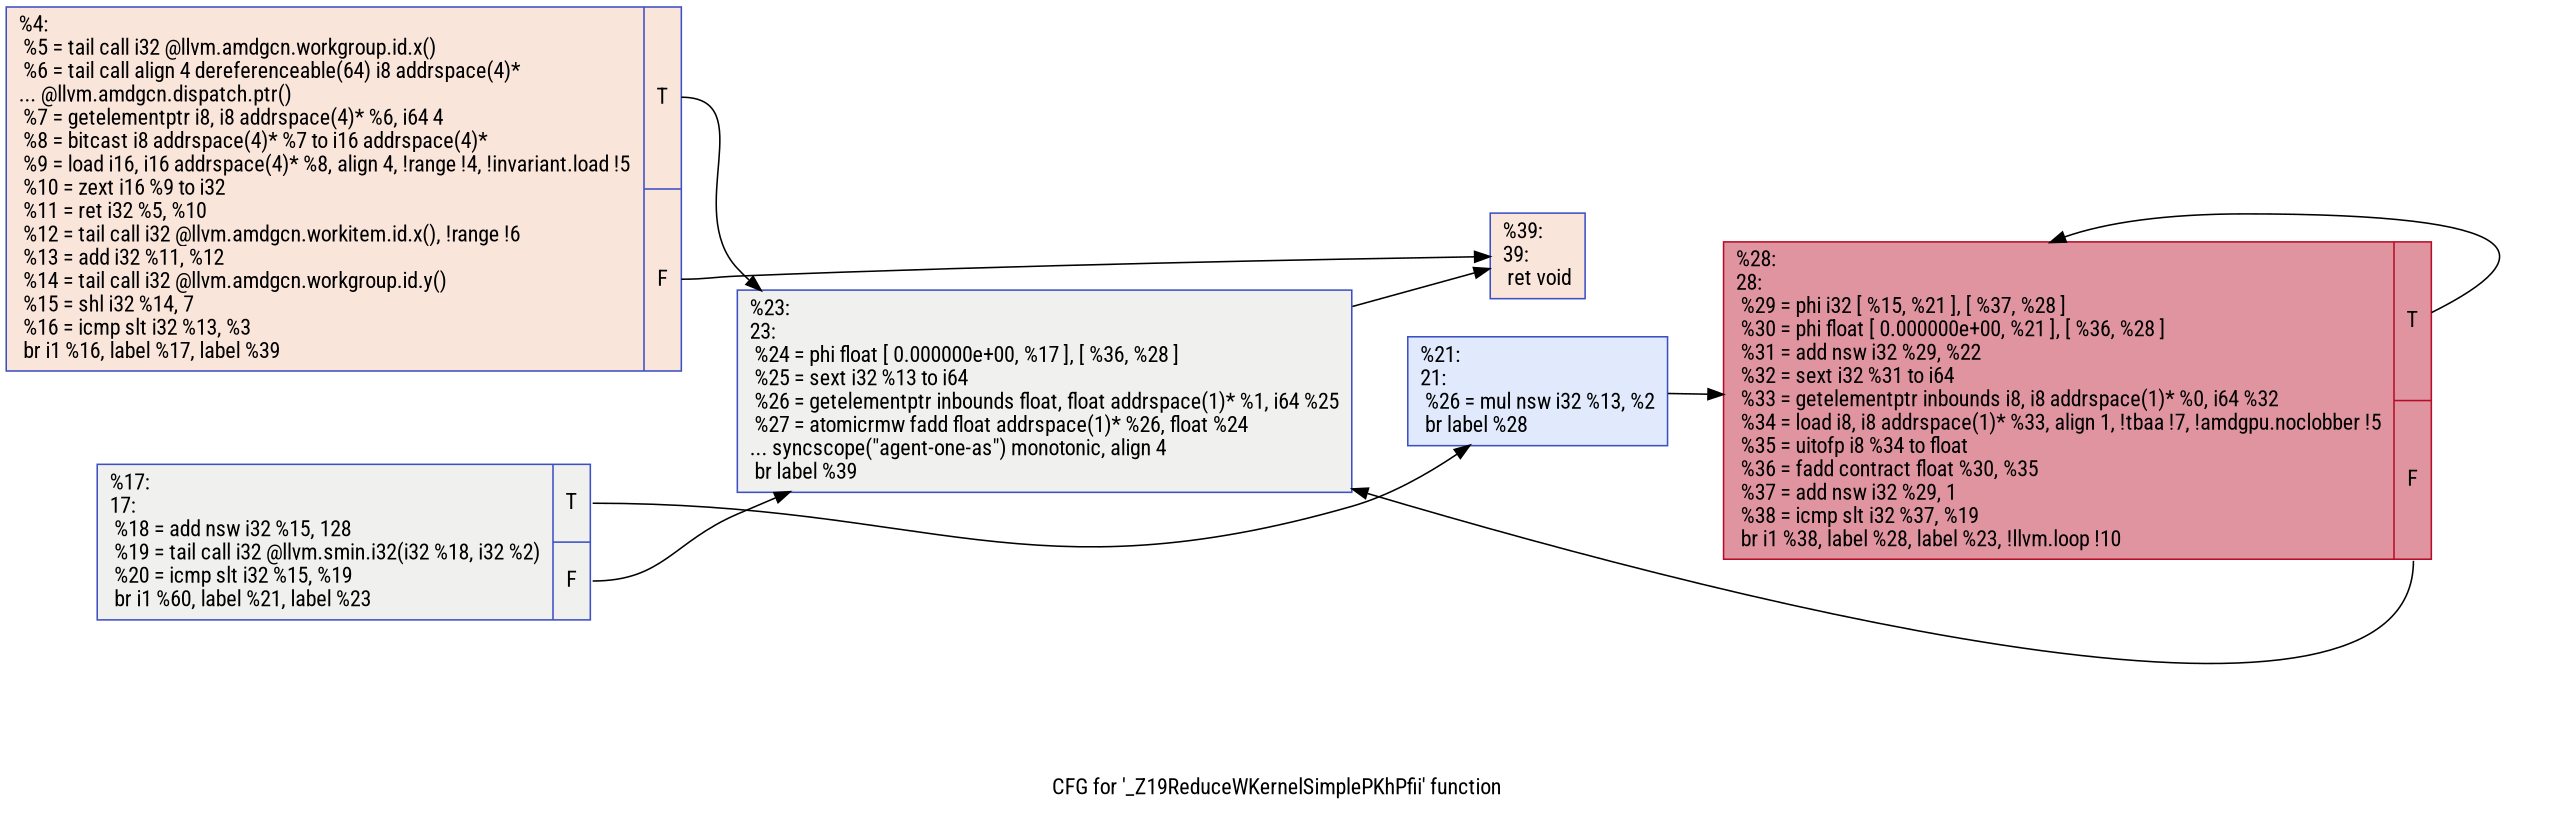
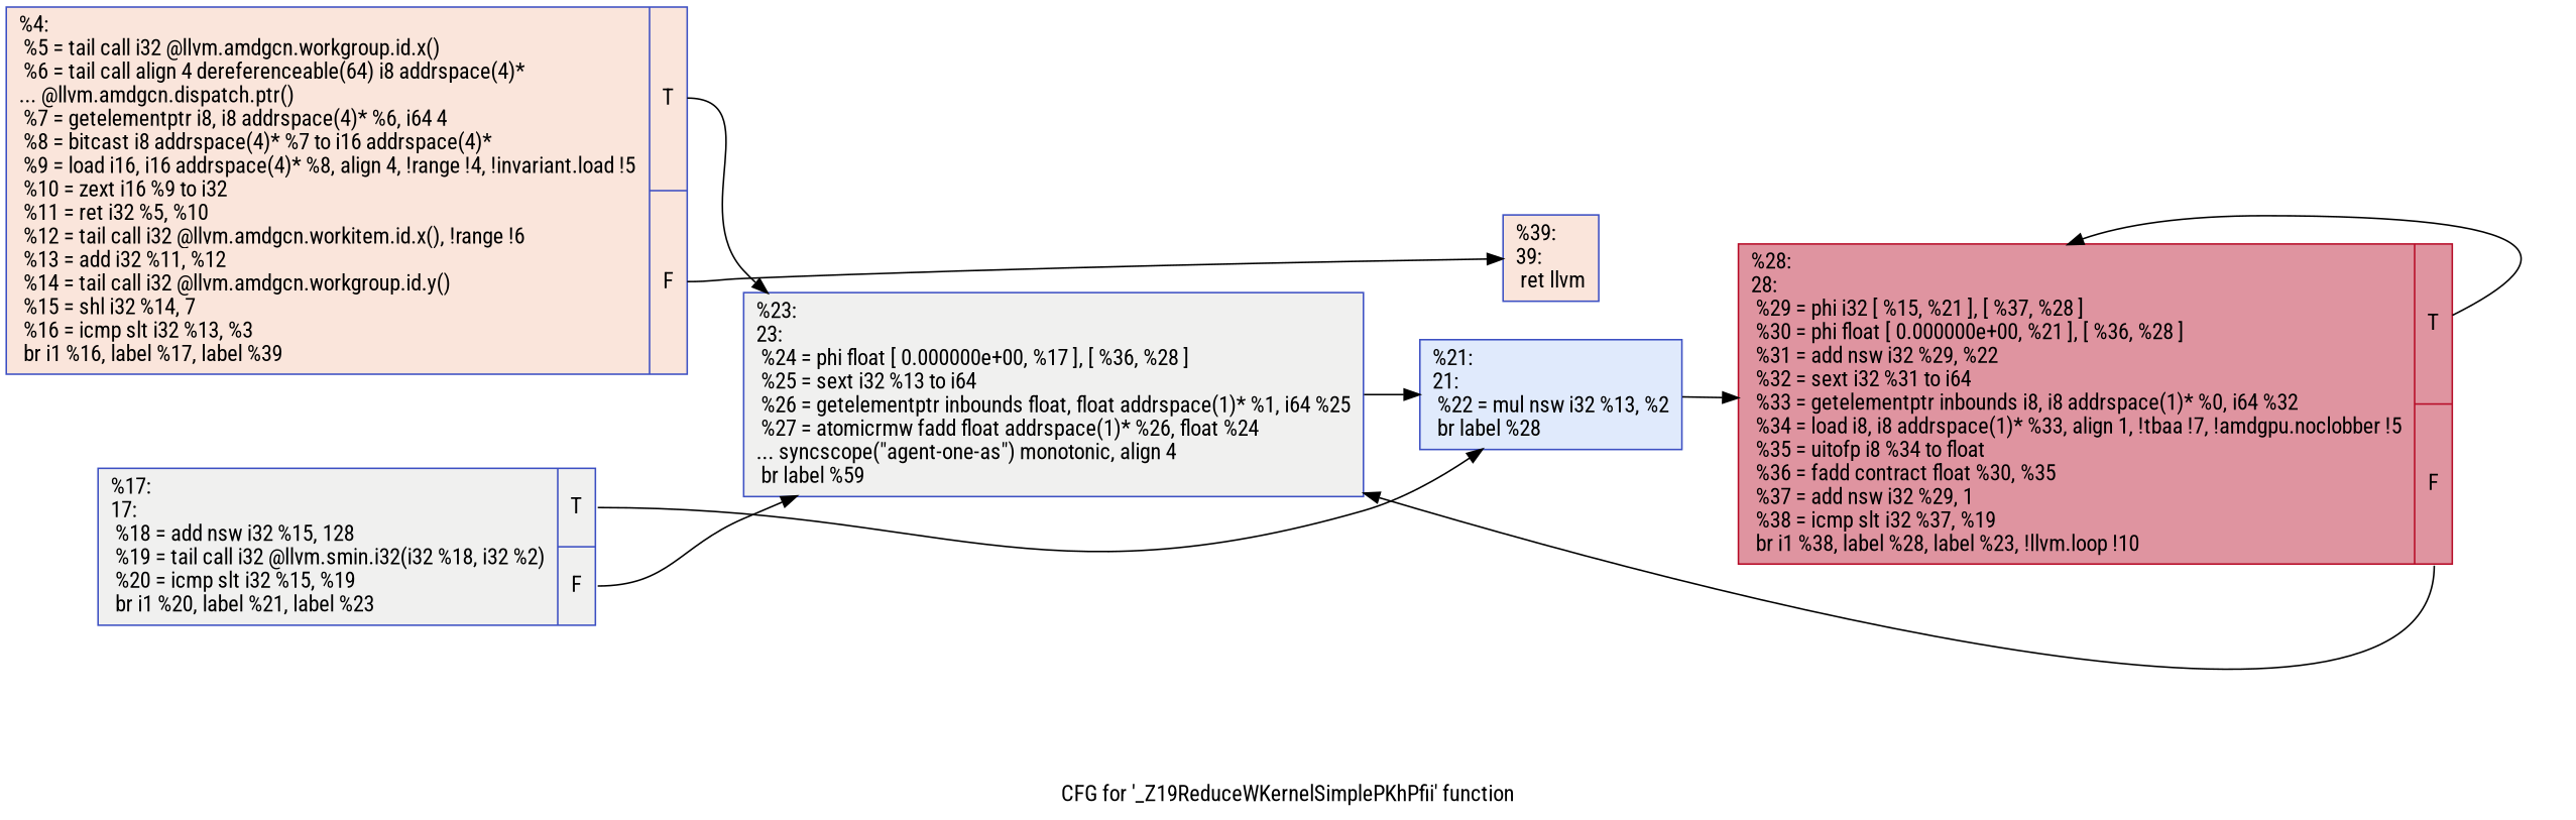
  digraph {
    fontname="Roboto Condensed"
    label="CFG for '_Z19ReduceWKernelSimplePKhPfii' function"
    rankdir=LR
    node [color="#3d50c3ff" fillcolor="#f4c5ad70" fontname="Roboto Condensed" shape=record style=filled]
    edge [fontname="Roboto Condensed" tailport=s0]
    n1 [label="{%4:\l  %5 = tail call i32 @llvm.amdgcn.workgroup.id.x()\l  %6 = tail call align 4 dereferenceable(64) i8 addrspace(4)*\l... @llvm.amdgcn.dispatch.ptr()\l  %7 = getelementptr i8, i8 addrspace(4)* %6, i64 4\l  %8 = bitcast i8 addrspace(4)* %7 to i16 addrspace(4)*\l  %9 = load i16, i16 addrspace(4)* %8, align 4, !range !4, !invariant.load !5\l  %10 = zext i16 %9 to i32\l  %11 = ret i32 %5, %10\l  %12 = tail call i32 @llvm.amdgcn.workitem.id.x(), !range !6\l  %13 = add i32 %11, %12\l  %14 = tail call i32 @llvm.amdgcn.workgroup.id.y()\l  %15 = shl i32 %14, 7\l  %16 = icmp slt i32 %13, %3\l  br i1 %16, label %17, label %39\l|{<s0>T|<s1>F}}"]
-   n2 [label="{%39:\l39:                                               \l  ret void\l}"]
-   n3 [fillcolor="#dedcdb70" label="{%23:\l23:                                               \l  %24 = phi float [ 0.000000e+00, %17 ], [ %36, %28 ]\l  %25 = sext i32 %13 to i64\l  %26 = getelementptr inbounds float, float addrspace(1)* %1, i64 %25\l  %27 = atomicrmw fadd float addrspace(1)* %26, float %24\l... syncscope(\"agent-one-as\") monotonic, align 4\l  br label %39\l}"]
-   n4 [fillcolor="#dedcdb70" label="{%17:\l17:                                               \l  %18 = add nsw i32 %15, 128\l  %19 = tail call i32 @llvm.smin.i32(i32 %18, i32 %2)\l  %20 = icmp slt i32 %15, %19\l  br i1 %60, label %21, label %23\l|{<s0>T|<s1>F}}"]
-   n5 [fillcolor="#b9d0f970" label="{%21:\l21:                                               \l  %26 = mul nsw i32 %13, %2\l  br label %28\l}"]
+   n2 [label="{%39:\l39:                                               \l  ret llvm\l}"]
+   n3 [fillcolor="#dedcdb70" label="{%23:\l23:                                               \l  %24 = phi float [ 0.000000e+00, %17 ], [ %36, %28 ]\l  %25 = sext i32 %13 to i64\l  %26 = getelementptr inbounds float, float addrspace(1)* %1, i64 %25\l  %27 = atomicrmw fadd float addrspace(1)* %26, float %24\l... syncscope(\"agent-one-as\") monotonic, align 4\l  br label %59\l}"]
+   n4 [fillcolor="#dedcdb70" label="{%17:\l17:                                               \l  %18 = add nsw i32 %15, 128\l  %19 = tail call i32 @llvm.smin.i32(i32 %18, i32 %2)\l  %20 = icmp slt i32 %15, %19\l  br i1 %20, label %21, label %23\l|{<s0>T|<s1>F}}"]
+   n5 [fillcolor="#b9d0f970" label="{%21:\l21:                                               \l  %22 = mul nsw i32 %13, %2\l  br label %28\l}"]
    n6 [color="#b70d28ff" fillcolor="#b70d2870" label="{%28:\l28:                                               \l  %29 = phi i32 [ %15, %21 ], [ %37, %28 ]\l  %30 = phi float [ 0.000000e+00, %21 ], [ %36, %28 ]\l  %31 = add nsw i32 %29, %22\l  %32 = sext i32 %31 to i64\l  %33 = getelementptr inbounds i8, i8 addrspace(1)* %0, i64 %32\l  %34 = load i8, i8 addrspace(1)* %33, align 1, !tbaa !7, !amdgpu.noclobber !5\l  %35 = uitofp i8 %34 to float\l  %36 = fadd contract float %30, %35\l  %37 = add nsw i32 %29, 1\l  %38 = icmp slt i32 %37, %19\l  br i1 %38, label %28, label %23, !llvm.loop !10\l|{<s0>T|<s1>F}}"]
    n1 -> n2 [tailport=s1]
    n1 -> n3
-   n3 -> n2
+   n3 -> n5
    n4 -> n3 [tailport=s1]
    n4 -> n5
    n5 -> n6
    n6 -> n3 [tailport=s1]
    n6 -> n6
  }
